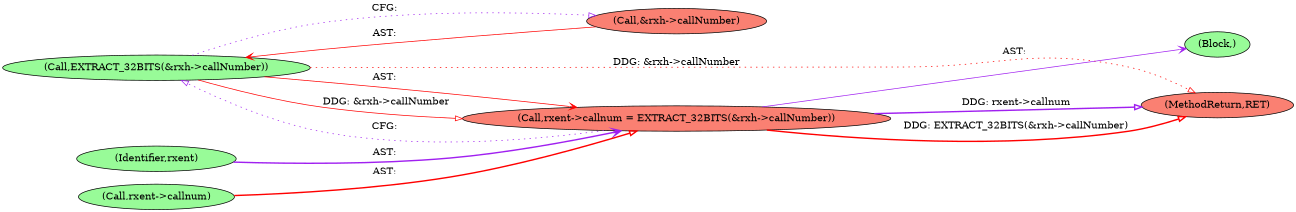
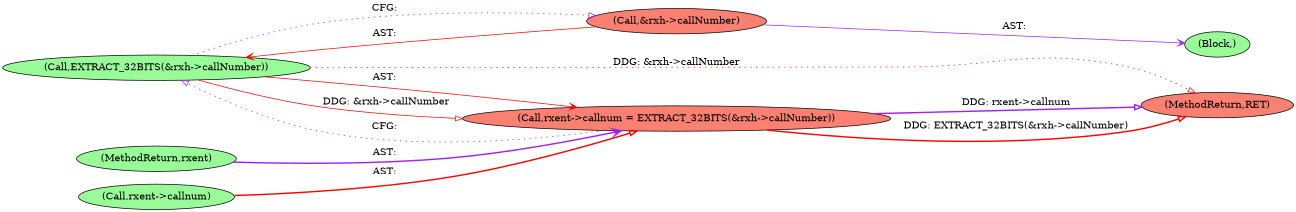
  digraph {
    fontname="DejaVu Serif"
    rankdir=LR
    node [fillcolor=palegreen fontname="DejaVu Serif" style=filled]
    edge [arrowhead=onormal color=red fontname="DejaVu Serif" style=solid]
    n1 [label="(Call,EXTRACT_32BITS(&rxh->callNumber))"]
    n2 [fillcolor=salmon label="(Call,rxent->callnum = EXTRACT_32BITS(&rxh->callNumber))"]
    n3 [fillcolor=salmon label="(Call,&rxh->callNumber)"]
    n4 [fillcolor=salmon label="(MethodReturn,RET)"]
    n5 [label="(Block,)"]
-   n6 [label="(Identifier,rxent)"]
+   n6 [label="(MethodReturn,rxent)"]
    n7 [label="(Call,rxent->callnum)"]
    n1 -> n2 [arrowhead=vee label="AST: "]
    n1 -> n2 [label="DDG: &rxh->callNumber"]
    n1 -> n3 [color=purple label="CFG: " style=dotted]
    n1 -> n4 [label="DDG: &rxh->callNumber" style=dotted]
    n2 -> n1 [color=purple label="CFG: " style=dotted]
    n2 -> n4 [label="DDG: EXTRACT_32BITS(&rxh->callNumber)" style=bold]
    n2 -> n4 [color=purple label="DDG: rxent->callnum" style=bold]
-   n2 -> n5 [arrowhead=vee color=purple label="AST: "]
+   n3 -> n5 [arrowhead=vee color=purple label="AST: "]
    n3 -> n1 [arrowhead=vee label="AST: "]
    n6 -> n2 [arrowhead=vee color=purple label="AST: " style=bold]
    n7 -> n2 [label="AST: " style=bold]
  }
